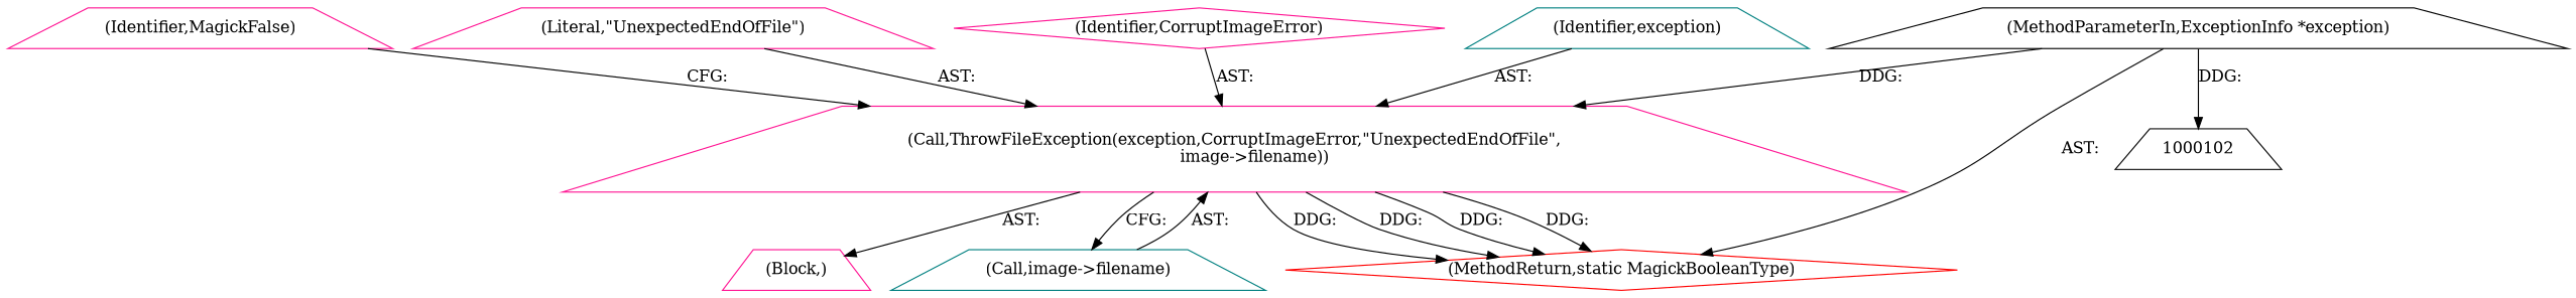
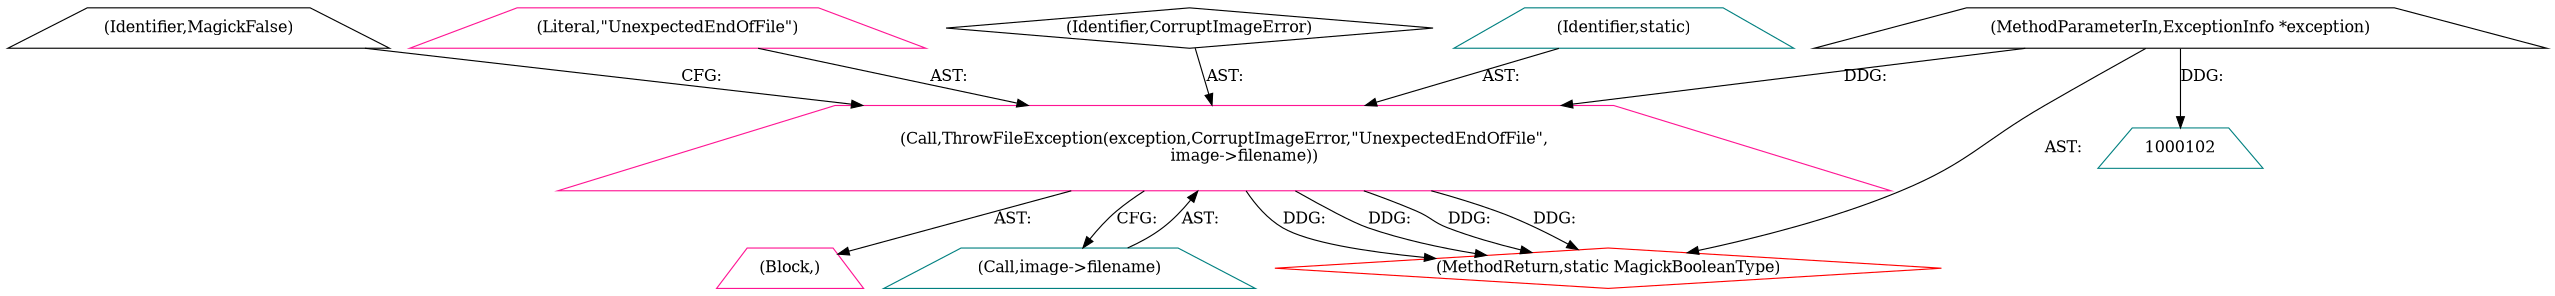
  digraph {
    node [color=deeppink shape=trapezium]
    n1 [label="(Call,ThrowFileException(exception,CorruptImageError,\"UnexpectedEndOfFile\",\n        image->filename))"]
    n2 [label="(Block,)"]
    n3 [color=teal label="(Call,image->filename)"]
    n4 [color=red label="(MethodReturn,static MagickBooleanType)" shape=diamond]
    n5 [color=black label="(MethodParameterIn,ExceptionInfo *exception)"]
-   1000102 [color=black]
-   n7 [label="(Identifier,MagickFalse)"]
+   1000102 [color=teal]
+   n7 [color=black label="(Identifier,MagickFalse)"]
    n8 [label="(Literal,\"UnexpectedEndOfFile\")"]
-   n9 [label="(Identifier,CorruptImageError)" shape=diamond]
-   n10 [color=teal label="(Identifier,exception)"]
+   n9 [color=black label="(Identifier,CorruptImageError)" shape=diamond]
+   n10 [color=teal label="(Identifier,static)"]
    n1 -> n2 [label="AST: "]
    n1 -> n3 [label="CFG: "]
    n1 -> n4 [label="DDG: "]
    n1 -> n4 [label="DDG: "]
    n1 -> n4 [label="DDG: "]
    n1 -> n4 [label="DDG: "]
    n3 -> n1 [label="AST: "]
    n5 -> n1 [label="DDG: "]
    n5 -> n4 [label="AST: "]
    n5 -> 1000102 [label="DDG: "]
    n7 -> n1 [label="CFG: "]
    n8 -> n1 [label="AST: "]
    n9 -> n1 [label="AST: "]
    n10 -> n1 [label="AST: "]
  }
